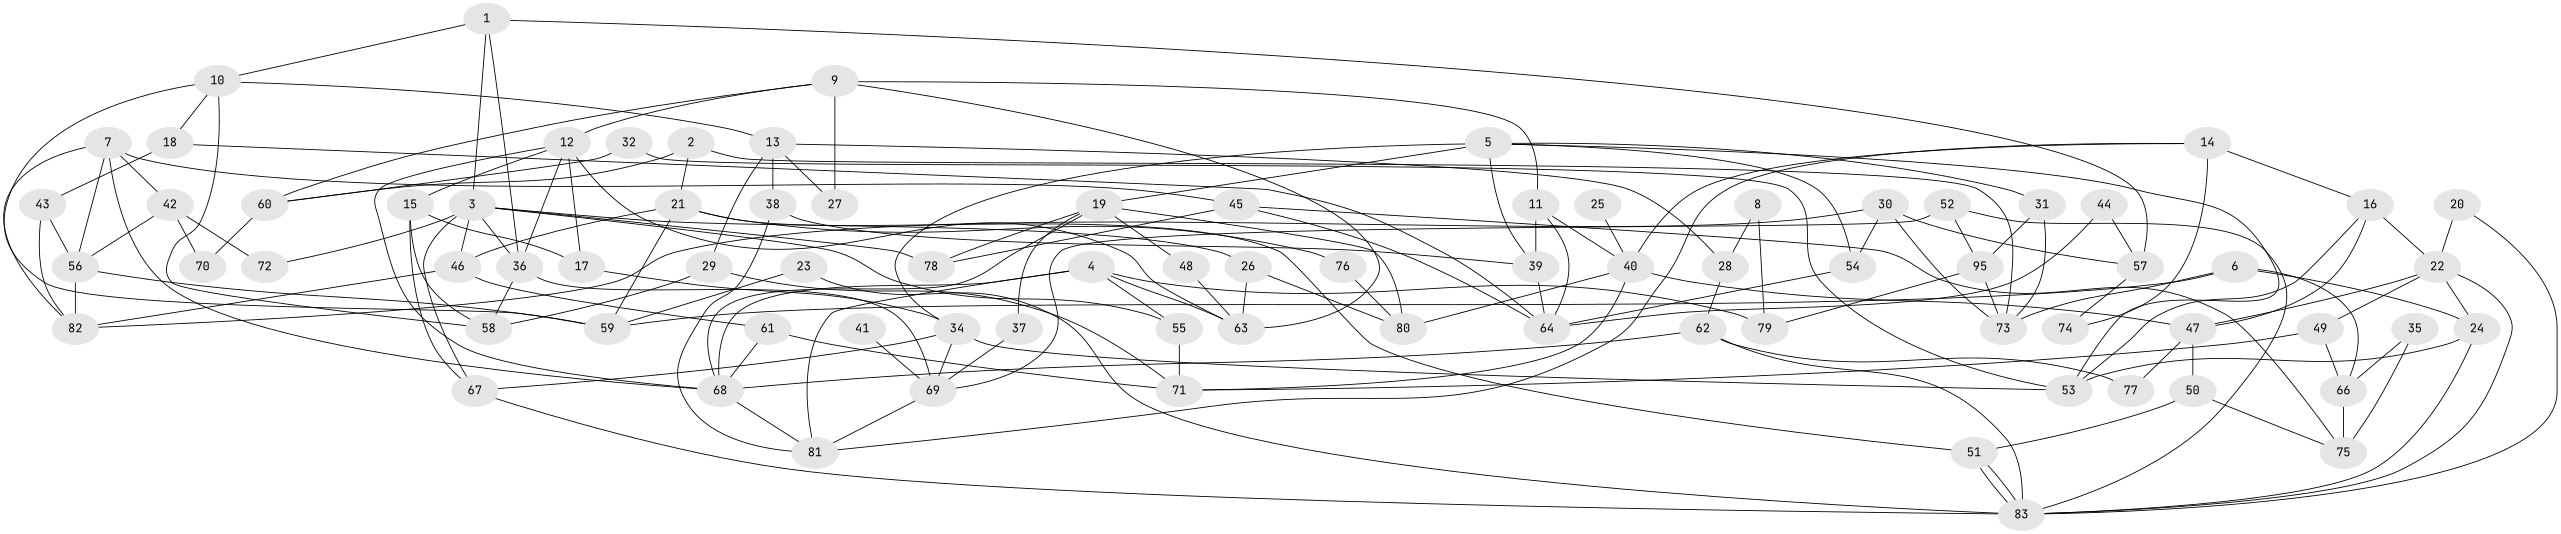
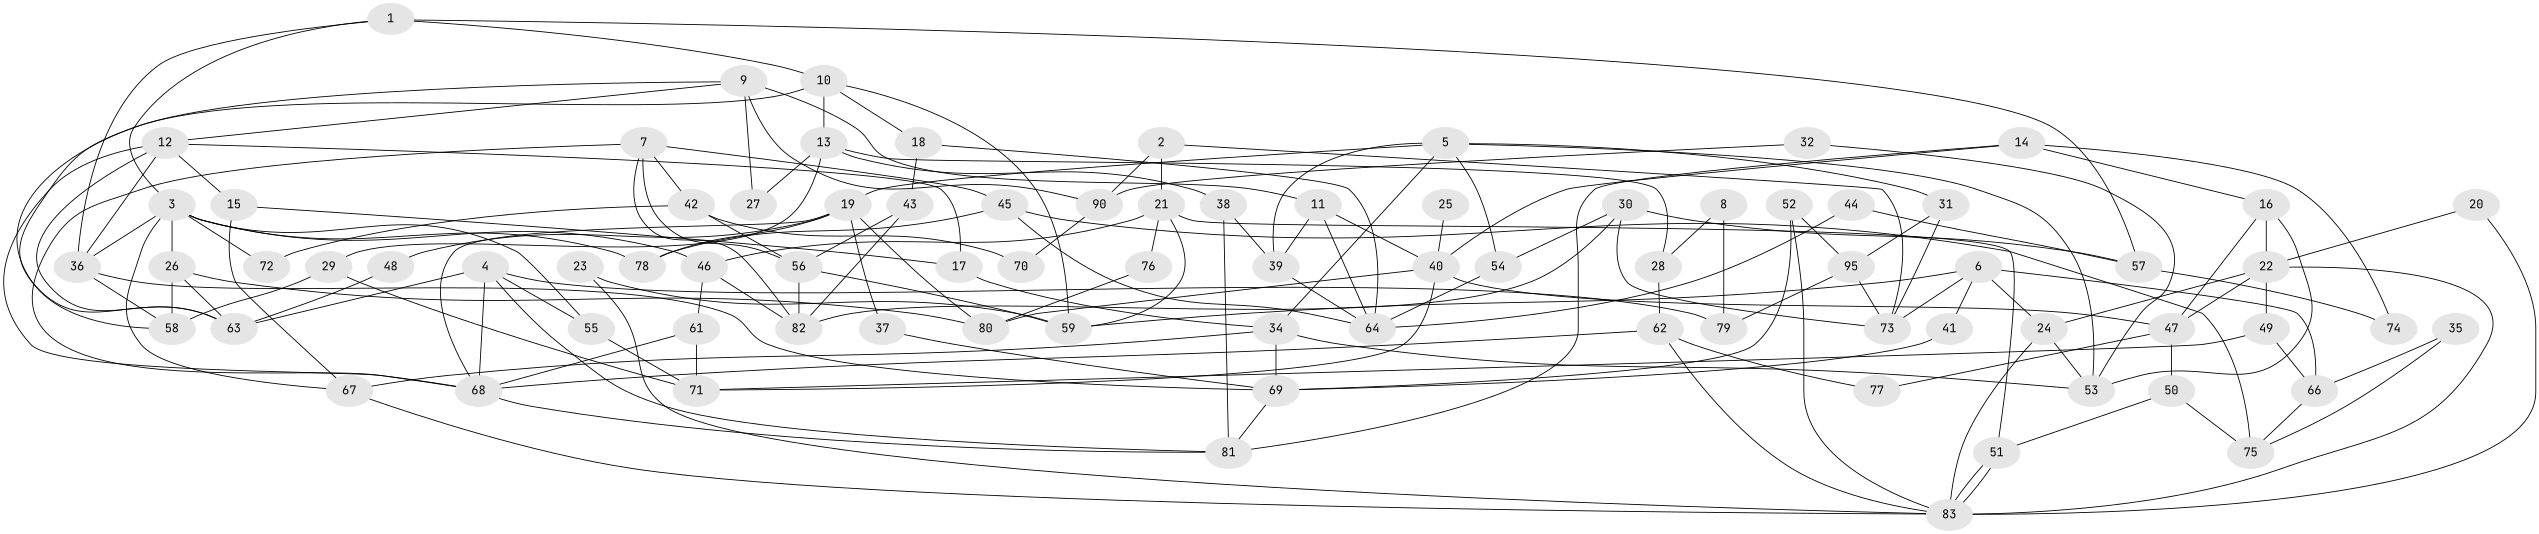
  graph {
    fontname="JetBrains Mono"
    node [color=gray90 fontname="JetBrains Mono" style=filled]
    edge [fontname="JetBrains Mono"]
    1
    3
    10
    36
    57
    26
    46
    55
    67
    72
    78
    59
    13
    18
    58
    69
    74
    2
    21
-   60
+   60 [label=90]
    73
    51
    76
    70
    63
    80
    82
    61
    71
    83
    4
    68
    79
    81
    5
    19
    31
    34
    39
    53
    54
    37
    48
    n44 [label=95]
    64
    6
    24
    41
    66
    75
    7
    42
    45
    56
    8
    28
    62
    9
    11
    12
    27
    40
    15
    17
    29
    38
    43
    47
    14
    16
    22
    49
    50
    77
    20
    23
    25
    32
    30
    35
    44
    52
    1 -- 3
    1 -- 10
    1 -- 36
    1 -- 57
    3 -- 36
    3 -- 26
    3 -- 46
    3 -- 55
    3 -- 67
    3 -- 72
    3 -- 78
    10 -- 59
    10 -- 13
    10 -- 18
    10 -- 58
    36 -- 58
    36 -- 69
    57 -- 74
-   15 -- 58
+   26 -- 58
    26 -- 63
    26 -- 80
    46 -- 82
    46 -- 61
    55 -- 71
    67 -- 83
    13 -- 28
    13 -- 27
    13 -- 29
    13 -- 38
    18 -- 64
    18 -- 43
    69 -- 81
    2 -- 21
    2 -- 60
    2 -- 73
    21 -- 46
    21 -- 59
    21 -- 51
    21 -- 76
    60 -- 70
    51 -- 83
    51 -- 83
    76 -- 80
    61 -- 71
    61 -- 68
    4 -- 55
    4 -- 63
    4 -- 68
    4 -- 79
    4 -- 81
    68 -- 81
    5 -- 19
    5 -- 31
    5 -- 34
    5 -- 39
    5 -- 53
    5 -- 54
    19 -- 78
    19 -- 80
    19 -- 68
    19 -- 37
    19 -- 48
    31 -- 73
    31 -- n44
    34 -- 67
    34 -- 69
    34 -- 53
    39 -- 64
    54 -- 64
    37 -- 69
    48 -- 63
    n44 -- 73
    n44 -- 79
    6 -- 59
    6 -- 73
    6 -- 24
+   6 -- 41
    6 -- 66
    24 -- 83
    24 -- 53
    41 -- 69
    66 -- 75
    7 -- 82
    7 -- 68
    7 -- 42
    7 -- 45
    7 -- 56
    42 -- 72
    42 -- 70
    42 -- 56
    45 -- 78
    45 -- 64
    45 -- 75
    56 -- 59
    56 -- 82
    8 -- 79
    8 -- 28
    28 -- 62
    62 -- 83
    62 -- 68
    62 -- 77
    9 -- 60
    9 -- 63
    9 -- 11
    9 -- 12
    9 -- 27
    11 -- 39
    11 -- 64
    11 -- 40
    12 -- 36
    12 -- 63
    12 -- 68
    12 -- 15
    12 -- 17
    40 -- 80
    40 -- 71
    40 -- 47
    15 -- 67
    15 -- 17
    17 -- 34
    29 -- 58
    29 -- 71
    38 -- 81
    38 -- 39
    43 -- 82
    43 -- 56
    47 -- 50
    47 -- 77
    14 -- 74
    14 -- 81
    14 -- 40
    14 -- 16
    16 -- 53
    16 -- 47
    16 -- 22
    22 -- 83
    22 -- 24
    22 -- 47
    22 -- 49
    49 -- 71
    49 -- 66
    50 -- 51
    50 -- 75
    20 -- 83
    20 -- 22
    23 -- 59
    23 -- 83
    25 -- 40
    32 -- 60
    32 -- 53
    30 -- 57
    30 -- 73
    30 -- 82
    30 -- 54
    35 -- 66
    35 -- 75
    44 -- 57
    44 -- 64
    52 -- 69
    52 -- 83
    52 -- n44
  }
